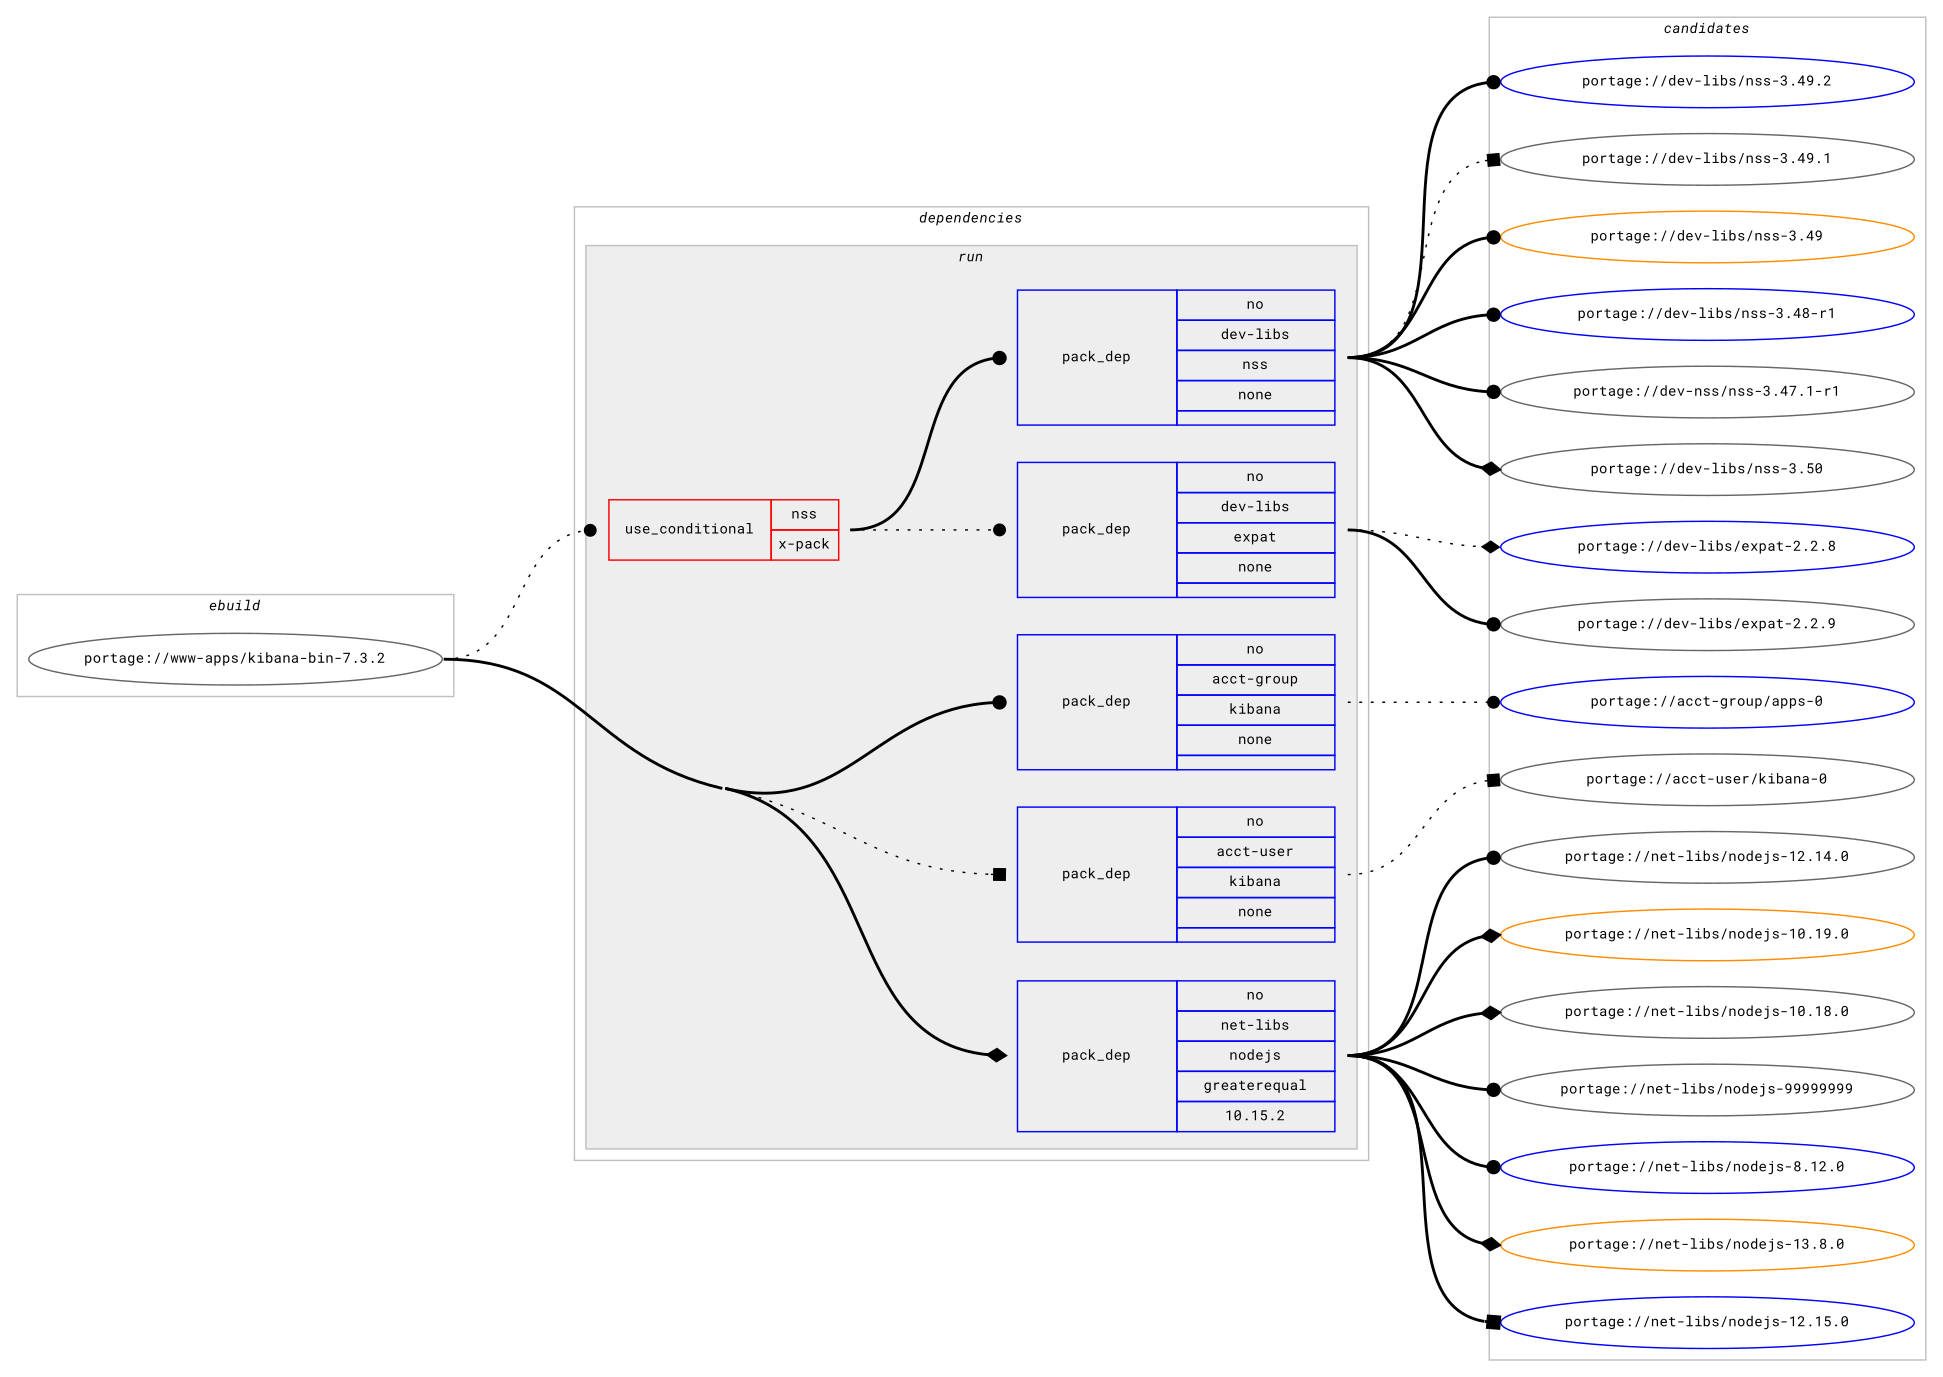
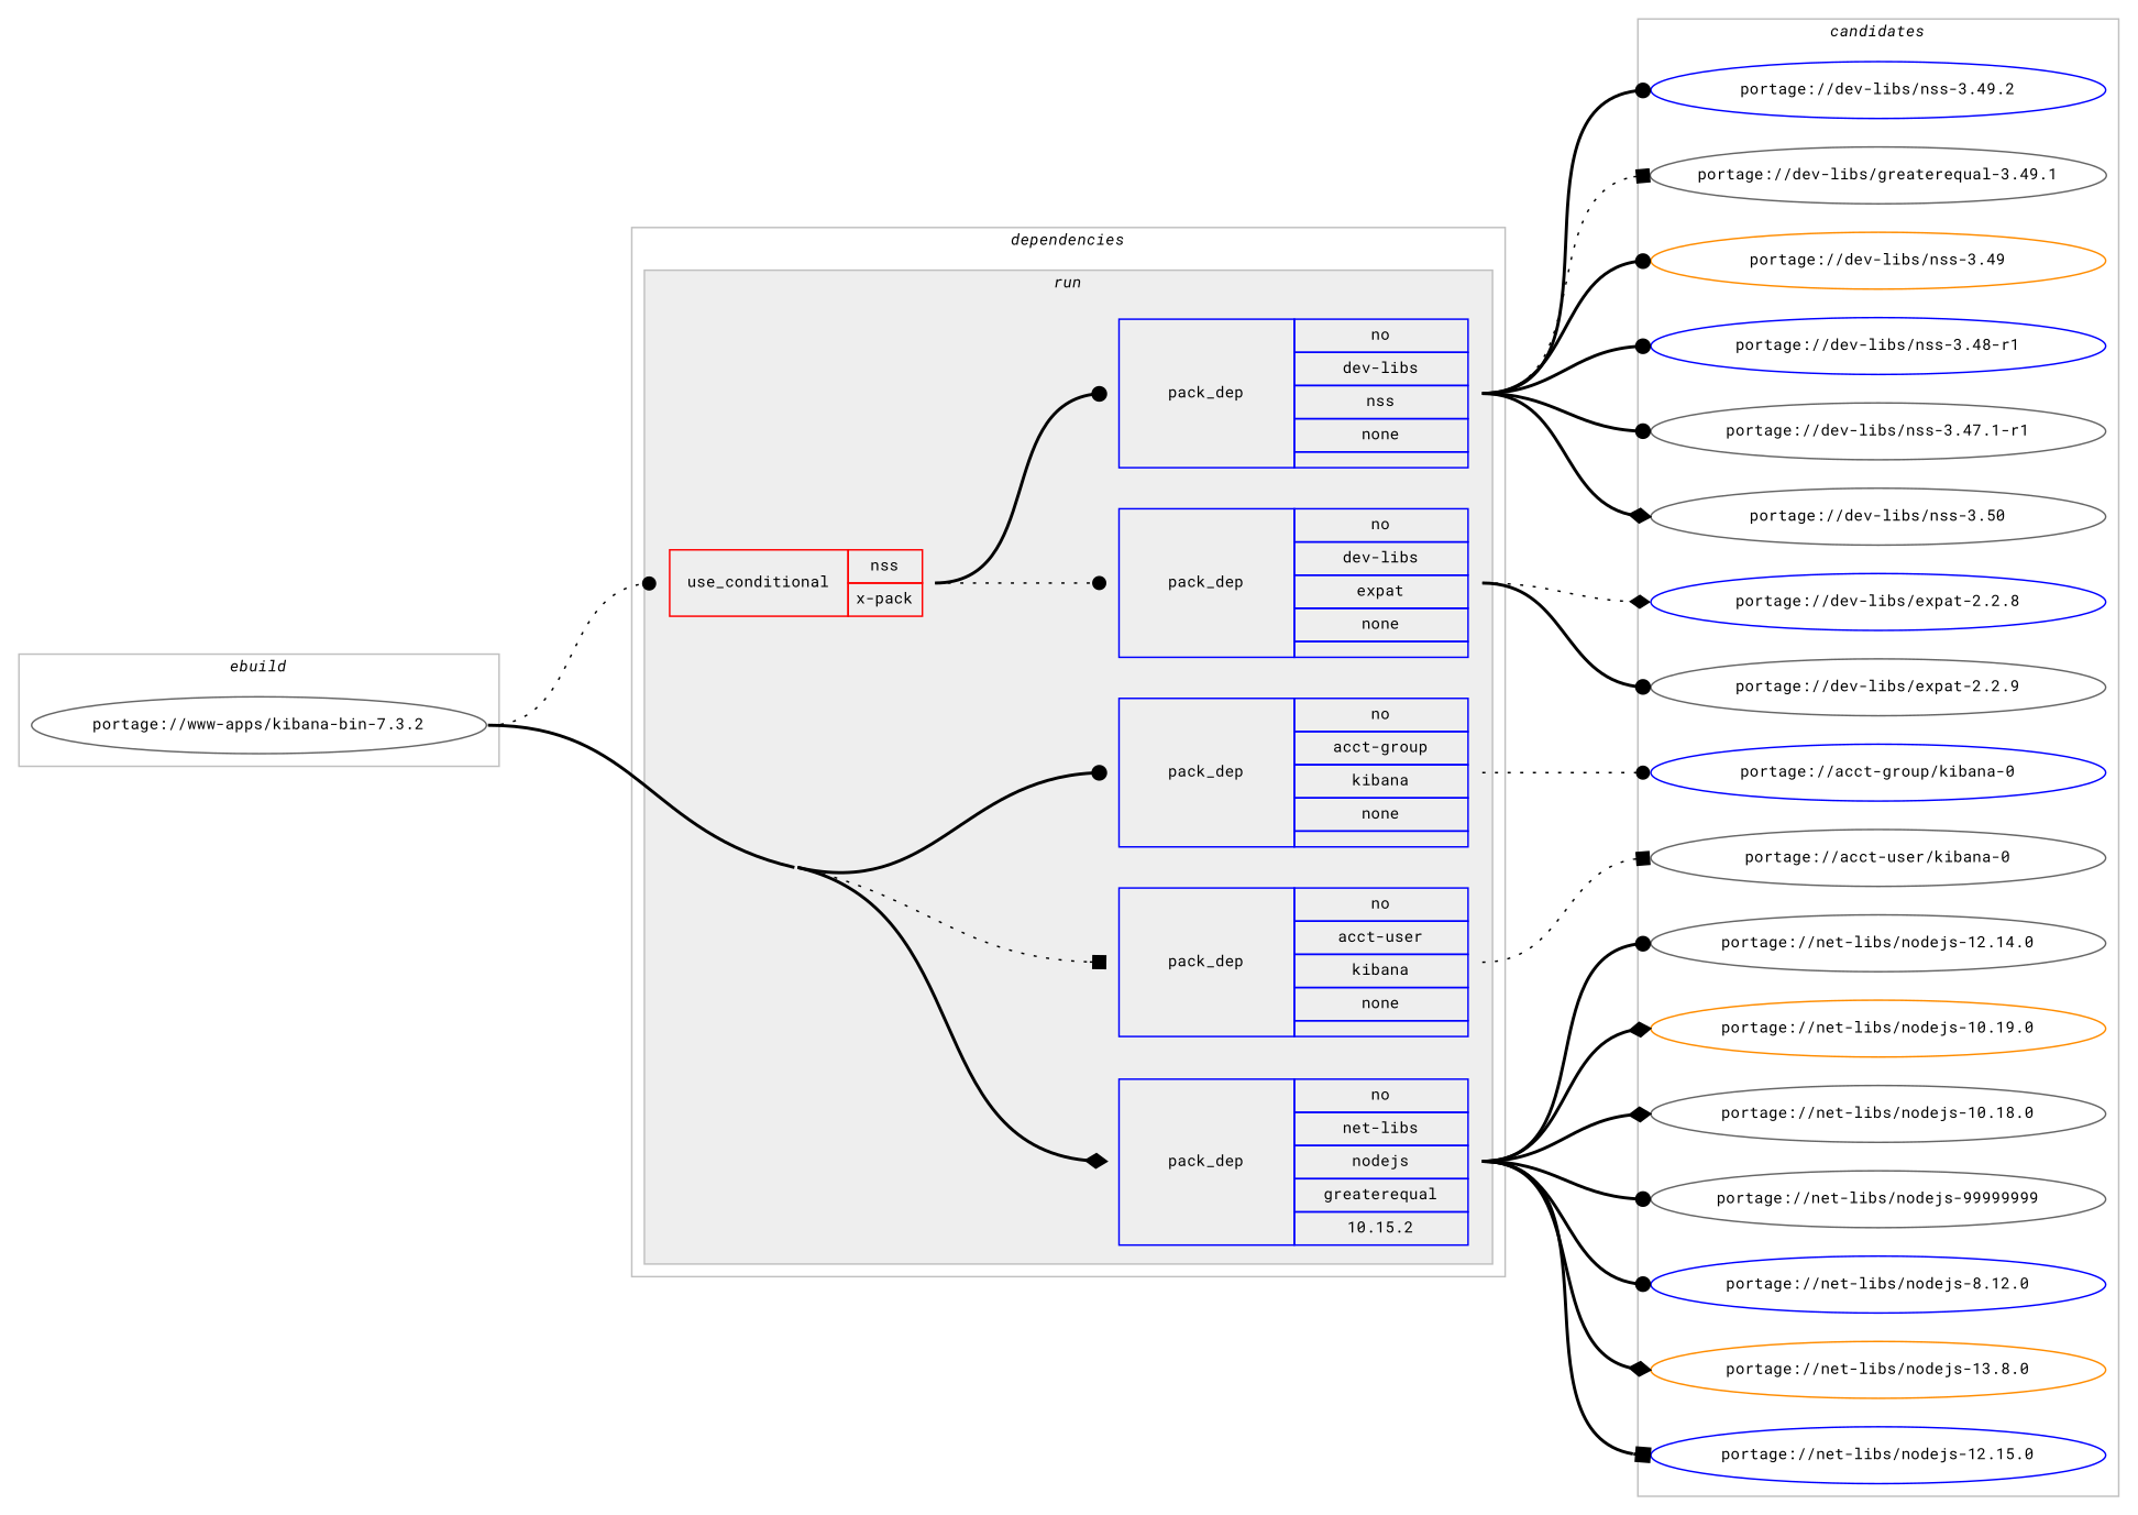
  digraph {
    compound=true
    concentrate=true
    fontname="Roboto Mono"
    fontsize=10
    newrank=true
    rankdir=LR
    ranksep=1.5
    node [color=blue fontname="Roboto Mono" fontsize=10]
    edge [arrowhead=dot fontname="Roboto Mono" headport=w style=bold tailport=e weight=100]
    n1 [color=gray40 label="portage://www-apps/kibana-bin-7.3.2" width=4]
    n2 [label=<<TABLE BORDER="0" CELLBORDER="1" CELLSPACING="0" CELLPADDING="4" WIDTH="220"><TR><TD ROWSPAN="6" CELLPADDING="30">pack_dep</TD></TR><TR><TD WIDTH="110">no</TD></TR><TR><TD>dev-libs</TD></TR><TR><TD>expat</TD></TR><TR><TD>none</TD></TR><TR><TD></TD></TR></TABLE>> shape=none]
    n3 [label=<<TABLE BORDER="0" CELLBORDER="1" CELLSPACING="0" CELLPADDING="4" WIDTH="220"><TR><TD ROWSPAN="6" CELLPADDING="30">pack_dep</TD></TR><TR><TD WIDTH="110">no</TD></TR><TR><TD>dev-libs</TD></TR><TR><TD>nss</TD></TR><TR><TD>none</TD></TR><TR><TD></TD></TR></TABLE>> shape=none]
    n4 [color=red label=<<TABLE BORDER="0" CELLBORDER="1" CELLSPACING="0" CELLPADDING="4"><TR><TD ROWSPAN="3" CELLPADDING="10">use_conditional</TD></TR><TR><TD>nss</TD></TR><TR><TD>x-pack</TD></TR></TABLE>> shape=none]
    n5 [label=<<TABLE BORDER="0" CELLBORDER="1" CELLSPACING="0" CELLPADDING="4" WIDTH="220"><TR><TD ROWSPAN="6" CELLPADDING="30">pack_dep</TD></TR><TR><TD WIDTH="110">no</TD></TR><TR><TD>acct-group</TD></TR><TR><TD>kibana</TD></TR><TR><TD>none</TD></TR><TR><TD></TD></TR></TABLE>> shape=none]
    n6 [label=<<TABLE BORDER="0" CELLBORDER="1" CELLSPACING="0" CELLPADDING="4" WIDTH="220"><TR><TD ROWSPAN="6" CELLPADDING="30">pack_dep</TD></TR><TR><TD WIDTH="110">no</TD></TR><TR><TD>acct-user</TD></TR><TR><TD>kibana</TD></TR><TR><TD>none</TD></TR><TR><TD></TD></TR></TABLE>> shape=none]
    n7 [label=<<TABLE BORDER="0" CELLBORDER="1" CELLSPACING="0" CELLPADDING="4" WIDTH="220"><TR><TD ROWSPAN="6" CELLPADDING="30">pack_dep</TD></TR><TR><TD WIDTH="110">no</TD></TR><TR><TD>net-libs</TD></TR><TR><TD>nodejs</TD></TR><TR><TD>greaterequal</TD></TR><TR><TD>10.15.2</TD></TR></TABLE>> shape=none]
    n8 [color=gray40 label="portage://dev-libs/expat-2.2.9" width=4]
    n9 [label="portage://dev-libs/expat-2.2.8" width=4]
    n10 [color=gray40 label="portage://dev-libs/nss-3.50" width=4]
    n11 [label="portage://dev-libs/nss-3.49.2" width=4]
-   n12 [color=gray40 label="portage://dev-libs/nss-3.49.1" width=4]
+   n12 [color=gray40 label="portage://dev-libs/greaterequal-3.49.1" width=4]
    n13 [color=darkorange label="portage://dev-libs/nss-3.49" width=4]
    n14 [label="portage://dev-libs/nss-3.48-r1" width=4]
-   n15 [color=gray40 label="portage://dev-nss/nss-3.47.1-r1" width=4]
-   n16 [label="portage://acct-group/apps-0" width=4]
+   n15 [color=gray40 label="portage://dev-libs/nss-3.47.1-r1" width=4]
+   n16 [label="portage://acct-group/kibana-0" width=4]
    n17 [color=gray40 label="portage://acct-user/kibana-0" width=4]
    n18 [color=gray40 label="portage://net-libs/nodejs-99999999" width=4]
    n19 [label="portage://net-libs/nodejs-8.12.0" width=4]
    n20 [color=darkorange label="portage://net-libs/nodejs-13.8.0" width=4]
    n21 [label="portage://net-libs/nodejs-12.15.0" width=4]
    n22 [color=gray40 label="portage://net-libs/nodejs-12.14.0" width=4]
    n23 [color=darkorange label="portage://net-libs/nodejs-10.19.0" width=4]
    n24 [color=gray40 label="portage://net-libs/nodejs-10.18.0" width=4]
    subgraph cluster_1 {
      color=gray
      label=<<i>ebuild</i>>
      rank=same
      n1
    }
    subgraph cluster_2 {
      color=gray
      label=<<i>dependencies</i>>
      subgraph cluster_3 {
        color=gray
        fillcolor="#eeeeee"
        label=<<i>compile</i>>
        style=filled
      }
      subgraph cluster_4 {
        color=gray
        fillcolor="#eeeeee"
        label=<<i>compile and run</i>>
        style=filled
      }
      subgraph cluster_5 {
        color=gray
        fillcolor="#eeeeee"
        label=<<i>run</i>>
        style=filled
        subgraph sub_6 {
          color=gray
          fillcolor="#eeeeee"
          label=<<i>run</i>>
          style=filled
          n4
          subgraph sub_7 {
            color=gray
            fillcolor="#eeeeee"
            label=<<i>run</i>>
            style=filled
            n2
          }
          subgraph sub_8 {
            color=gray
            fillcolor="#eeeeee"
            label=<<i>run</i>>
            style=filled
            n3
          }
        }
        subgraph sub_9 {
          color=gray
          fillcolor="#eeeeee"
          label=<<i>run</i>>
          style=filled
          n5
        }
        subgraph sub_10 {
          color=gray
          fillcolor="#eeeeee"
          label=<<i>run</i>>
          style=filled
          n6
        }
        subgraph sub_11 {
          color=gray
          fillcolor="#eeeeee"
          label=<<i>run</i>>
          style=filled
          n7
        }
      }
    }
    subgraph cluster_12 {
      color=gray
      label=<<i>candidates</i>>
      rank=same
      subgraph sub_13 {
        color=black
        label=<<i>candidates</i>>
        nodesep=1
        rank=same
        n8
        n9
      }
      subgraph sub_14 {
        color=black
        label=<<i>candidates</i>>
        nodesep=1
        rank=same
        n10
        n11
        n12
        n13
        n14
        n15
      }
      subgraph sub_15 {
        color=black
        label=<<i>candidates</i>>
        nodesep=1
        rank=same
        n16
      }
      subgraph sub_16 {
        color=black
        label=<<i>candidates</i>>
        nodesep=1
        rank=same
        n17
      }
      subgraph sub_17 {
        color=black
        label=<<i>candidates</i>>
        nodesep=1
        rank=same
        n18
        n19
        n20
        n21
        n22
        n23
        n24
      }
    }
    n1 -> n4 [style=dotted weight=20]
    n1 -> n5 [weight=20]
    n1 -> n6 [arrowhead=box style=dotted weight=20]
    n1 -> n7 [arrowhead=diamond weight=20]
    n2 -> n8
    n2 -> n9 [arrowhead=diamond style=dotted]
    n3 -> n10 [arrowhead=diamond]
    n3 -> n11
    n3 -> n12 [arrowhead=box style=dotted]
    n3 -> n13
    n3 -> n14
    n3 -> n15
    n4 -> n2 [style=dotted weight=20]
    n4 -> n3 [weight=20]
    n5 -> n16 [style=dotted]
    n6 -> n17 [arrowhead=box style=dotted]
    n7 -> n18
    n7 -> n19
    n7 -> n20 [arrowhead=diamond]
    n7 -> n21 [arrowhead=box]
    n7 -> n22
    n7 -> n23 [arrowhead=diamond]
    n7 -> n24 [arrowhead=diamond]
  }
